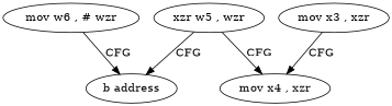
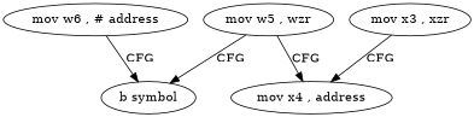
  digraph {
-   n1 [label="mov w6 , # wzr"]
-   n2 [label="b address"]
+   n1 [label="mov w6 , # address"]
+   n2 [label="b symbol"]
    n3 [label="mov x3 , xzr"]
-   n4 [label="mov x4 , xzr"]
-   n5 [label="xzr w5 , wzr"]
+   n4 [label="mov x4 , address"]
+   n5 [label="mov w5 , wzr"]
    n1 -> n2 [label=CFG]
    n3 -> n4 [label=CFG]
    n5 -> n2 [label=CFG]
    n5 -> n4 [label=CFG]
  }
